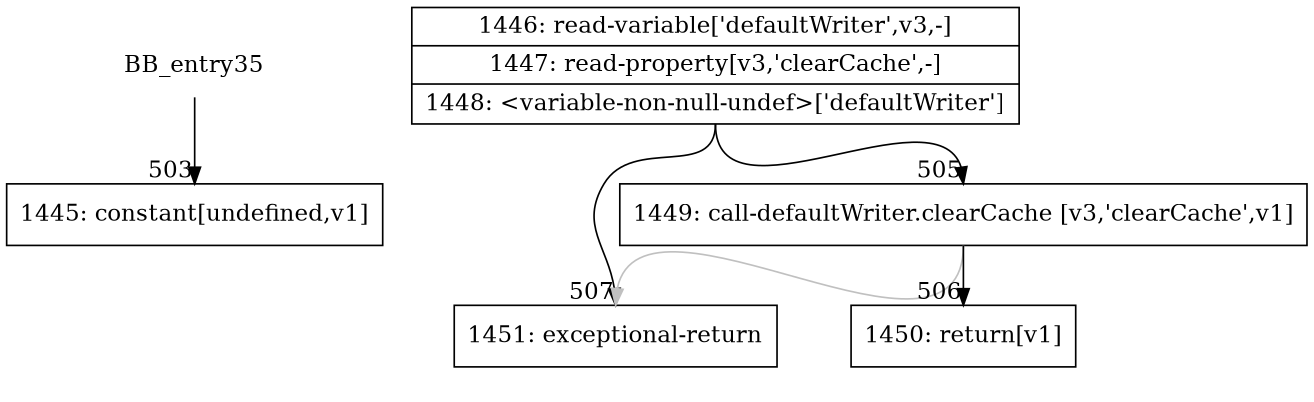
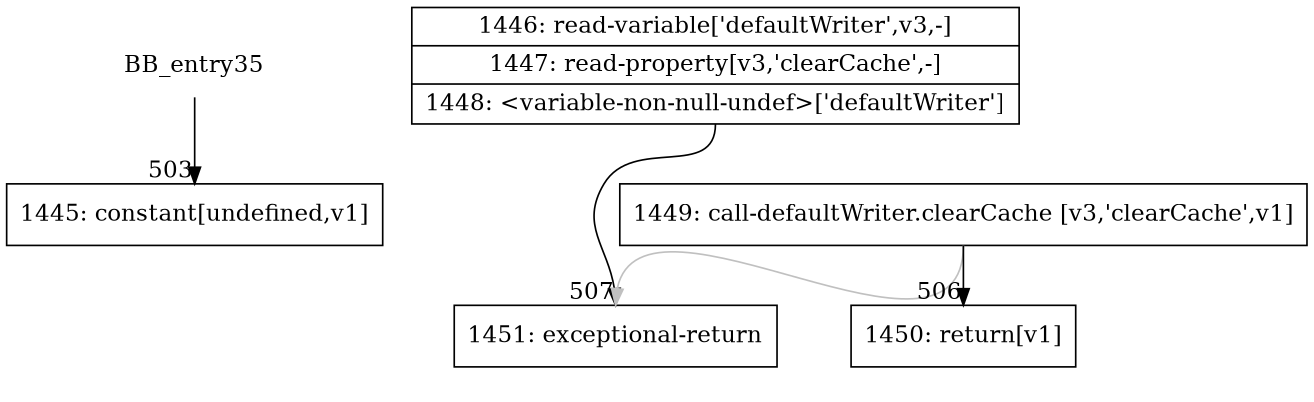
  digraph {
    rankdir=TD
    node [shape=record]
    edge [headport=n tailport=s]
    n1 [label=BB_entry35 shape=none]
    n2 [label="{1445: constant[undefined,v1]}"]
    n3 [label="{1446: read-variable['defaultWriter',v3,-]|1447: read-property[v3,'clearCache',-]|1448: \<variable-non-null-undef\>['defaultWriter']}"]
    n4 [label="{1449: call-defaultWriter.clearCache [v3,'clearCache',v1]}"]
    n5 [label="{1451: exceptional-return}"]
    n6 [label="{1450: return[v1]}"]
    n1 -> n2 [headlabel="    503"]
-   n3 -> n4 [headlabel="      505"]
    n3 -> n5 [color=black headlabel="      507"]
    n4 -> n5 [color=gray]
    n4 -> n6 [headlabel="      506"]
  }
